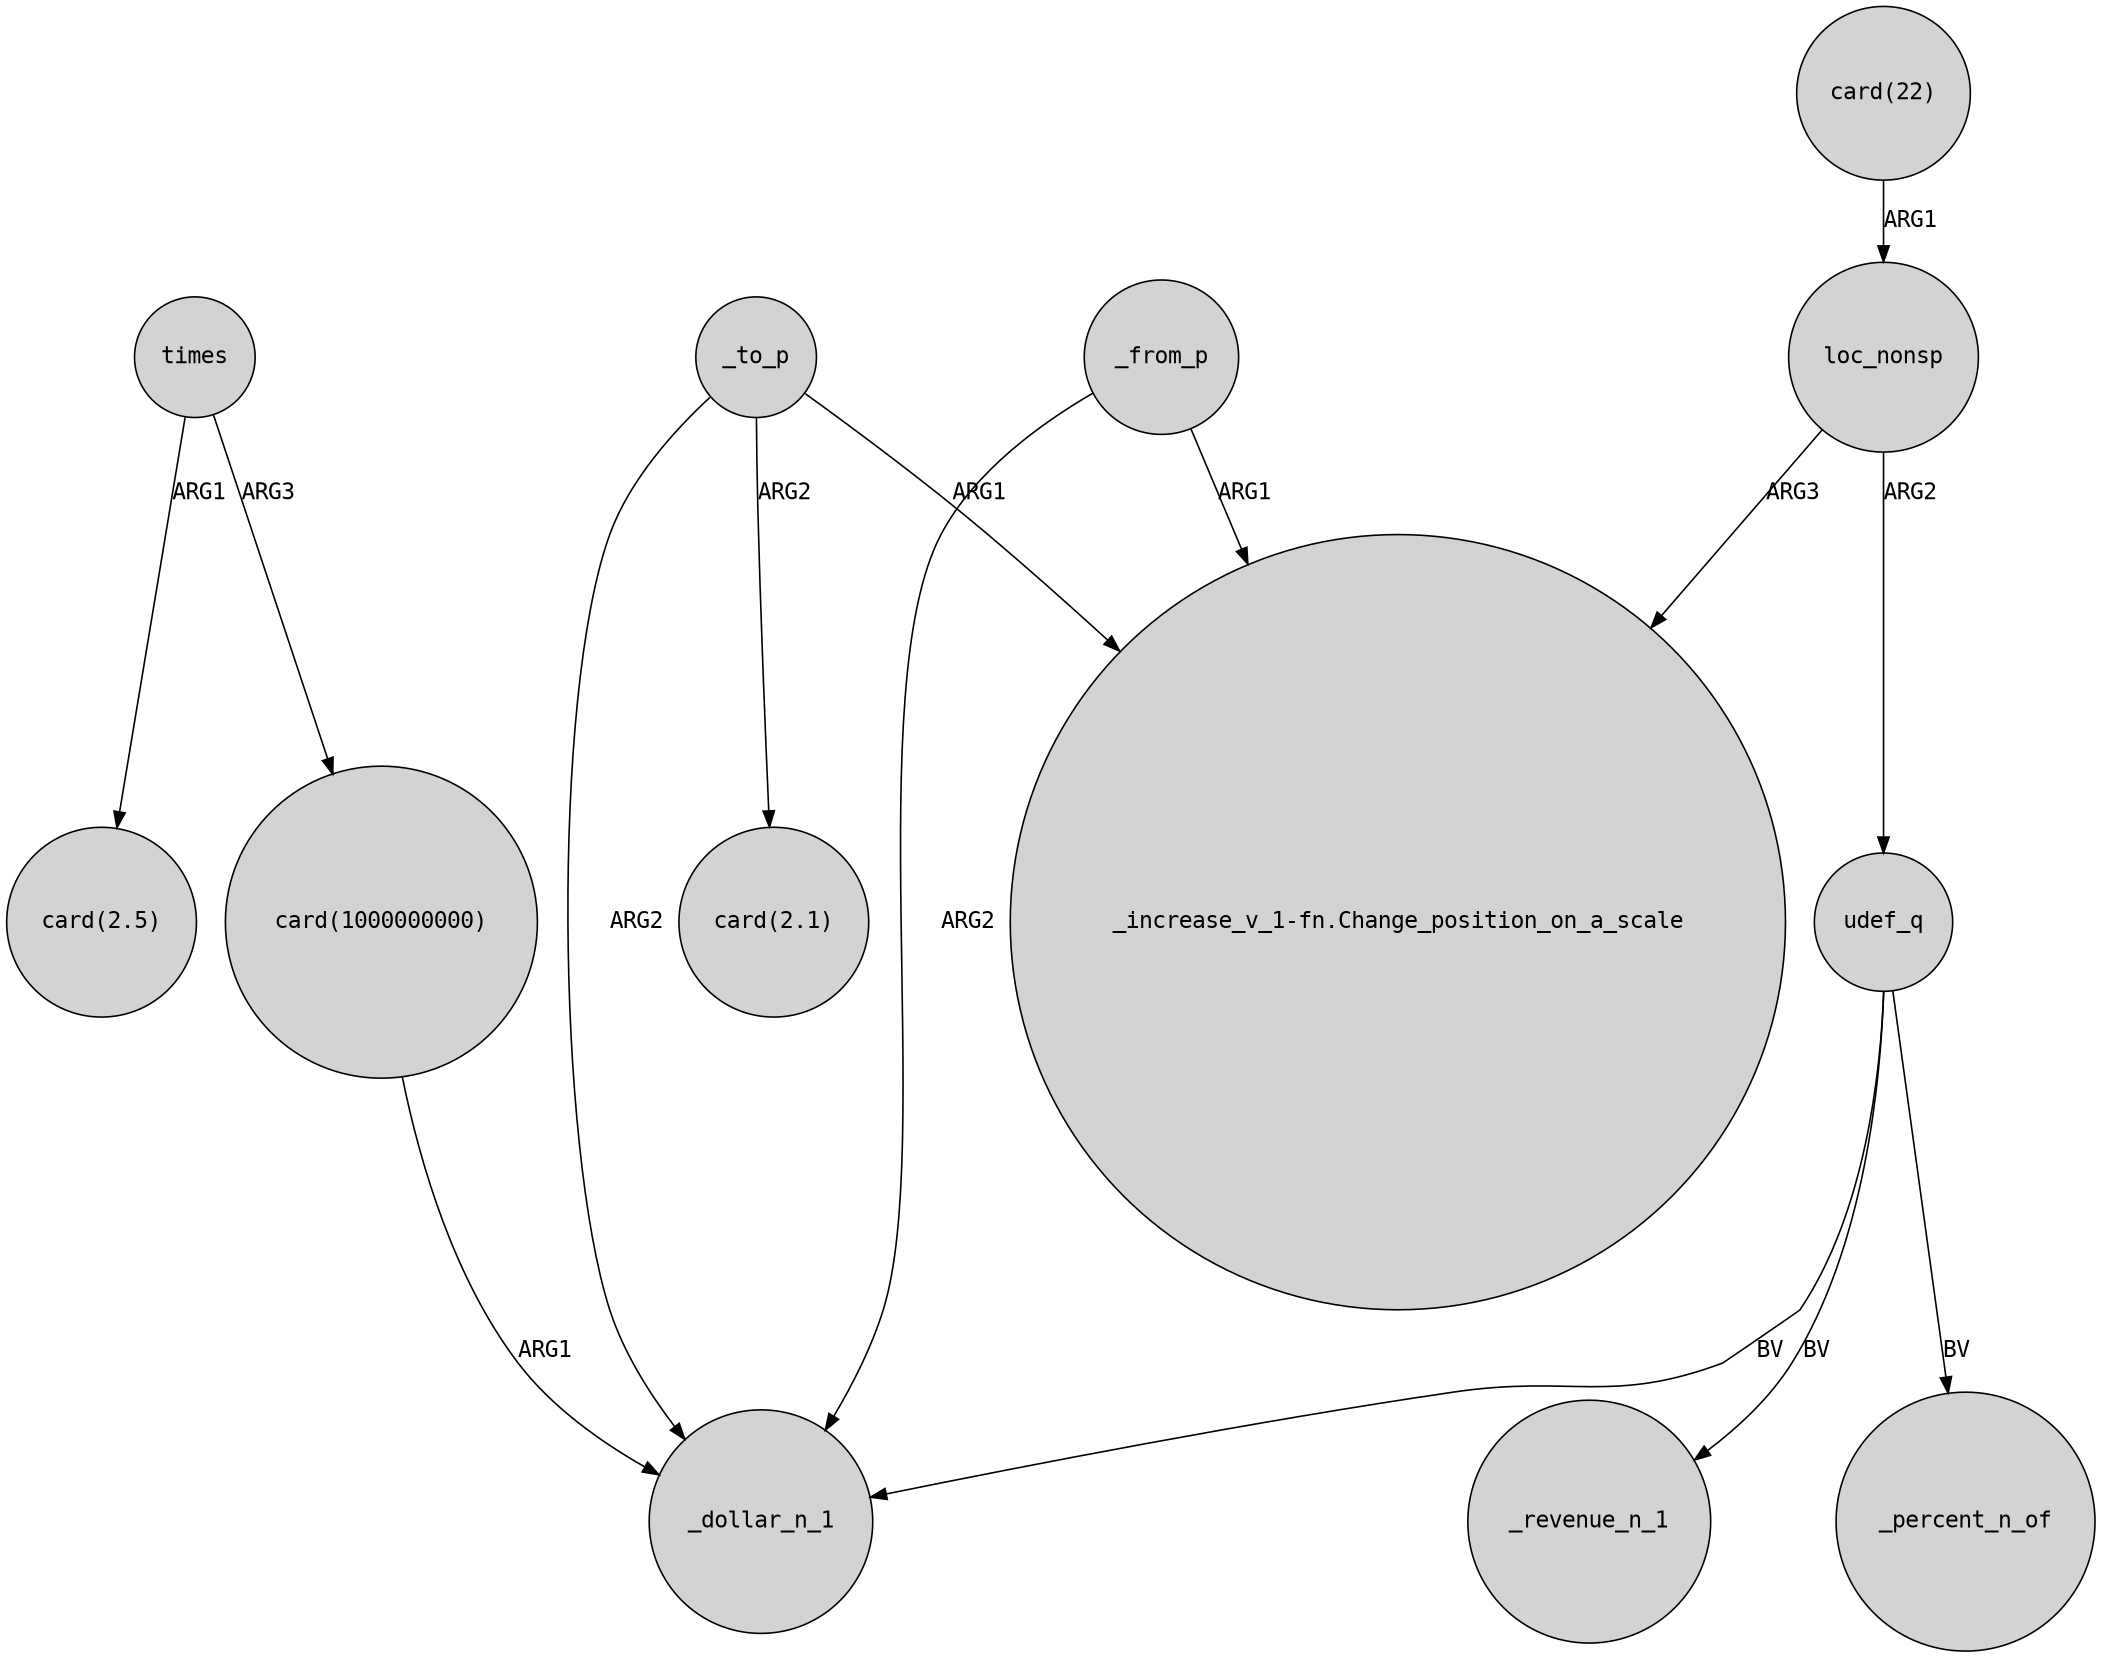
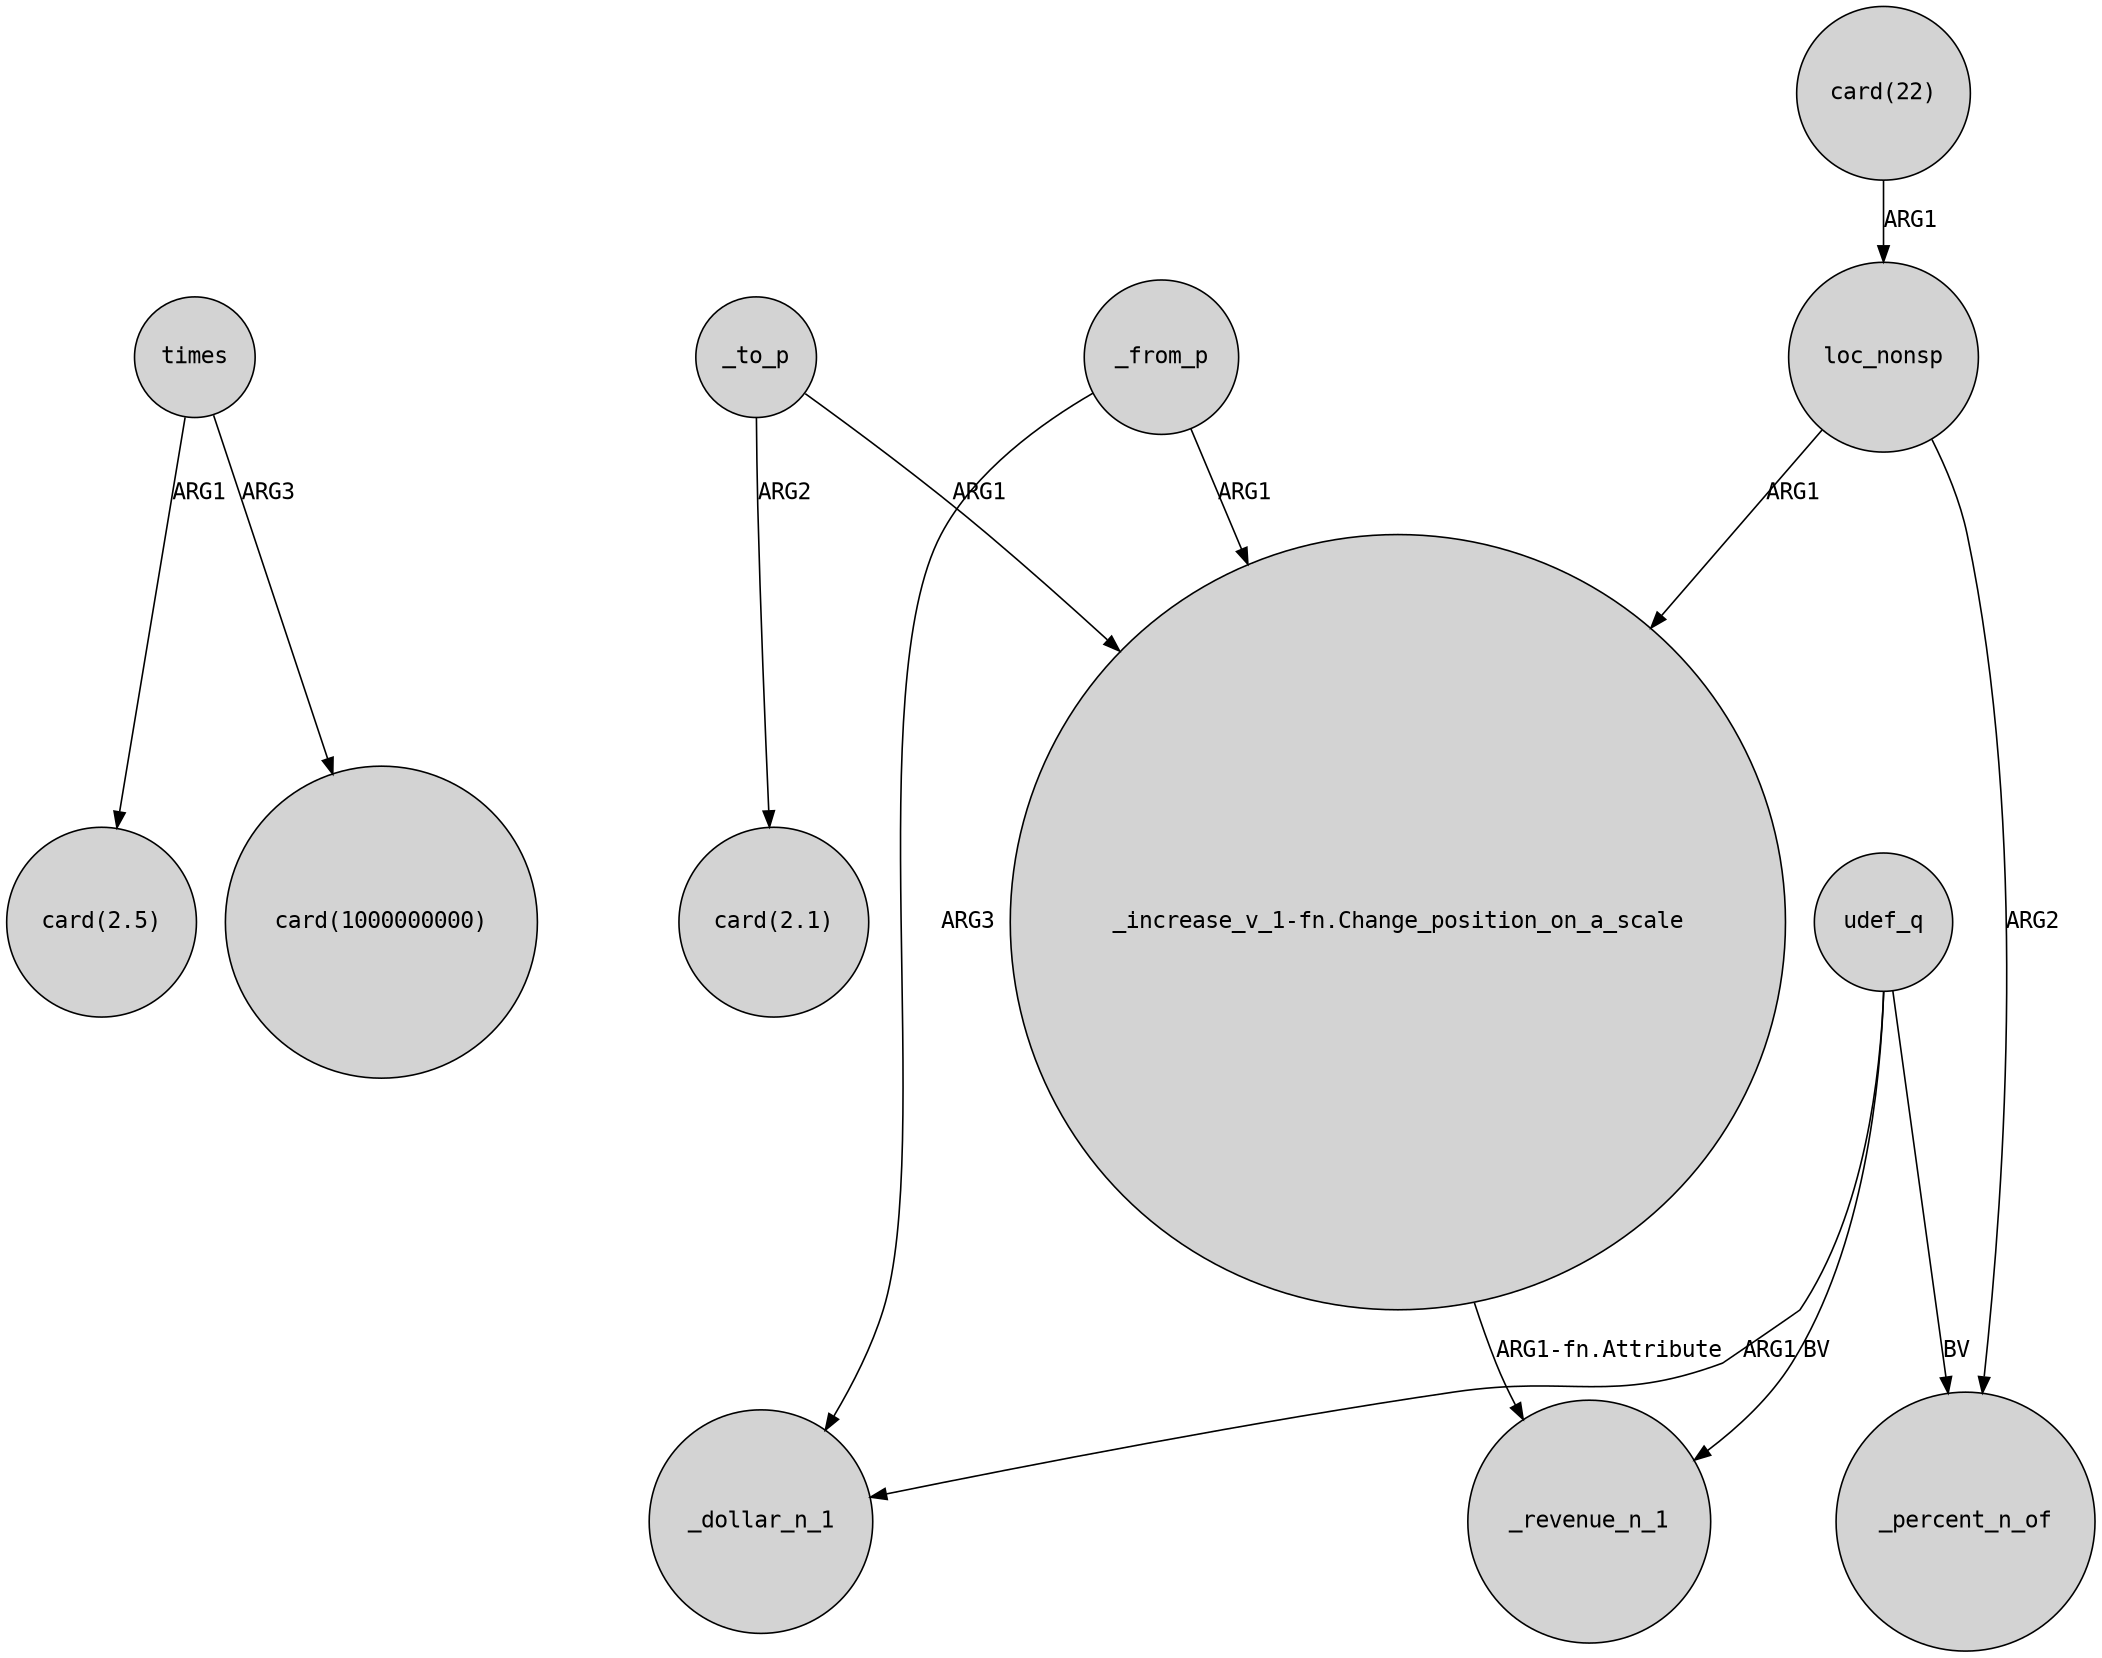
  digraph {
    fontname="DejaVu Sans Mono"
    node [fontname="DejaVu Sans Mono" shape=circle style=filled]
    edge [fontname="DejaVu Sans Mono"]
    _to_p
    "_increase_v_1-fn.Change_position_on_a_scale"
    _dollar_n_1
    "card(2.1)"
    _revenue_n_1
    "card(1000000000)"
    times
    "card(2.5)"
    udef_q
    _percent_n_of
    _from_p
    loc_nonsp
    "card(22)"
    _to_p -> "_increase_v_1-fn.Change_position_on_a_scale" [label=ARG1]
-   _to_p -> _dollar_n_1 [label=ARG2]
    _to_p -> "card(2.1)" [label=ARG2]
-   "card(1000000000)" -> _dollar_n_1 [label=ARG1]
+   "_increase_v_1-fn.Change_position_on_a_scale" -> _revenue_n_1 [label="ARG1-fn.Attribute"]
    times -> "card(1000000000)" [label=ARG3]
    times -> "card(2.5)" [label=ARG1]
-   udef_q -> _dollar_n_1 [label=BV]
+   udef_q -> _dollar_n_1 [label=ARG1]
    udef_q -> _revenue_n_1 [label=BV]
    udef_q -> _percent_n_of [label=BV]
    _from_p -> "_increase_v_1-fn.Change_position_on_a_scale" [label=ARG1]
-   _from_p -> _dollar_n_1 [label=ARG2]
-   loc_nonsp -> "_increase_v_1-fn.Change_position_on_a_scale" [label=ARG3]
-   loc_nonsp -> udef_q [label=ARG2]
+   _from_p -> _dollar_n_1 [label=ARG3]
+   loc_nonsp -> "_increase_v_1-fn.Change_position_on_a_scale" [label=ARG1]
+   loc_nonsp -> _percent_n_of [label=ARG2]
    "card(22)" -> loc_nonsp [label=ARG1]
  }
